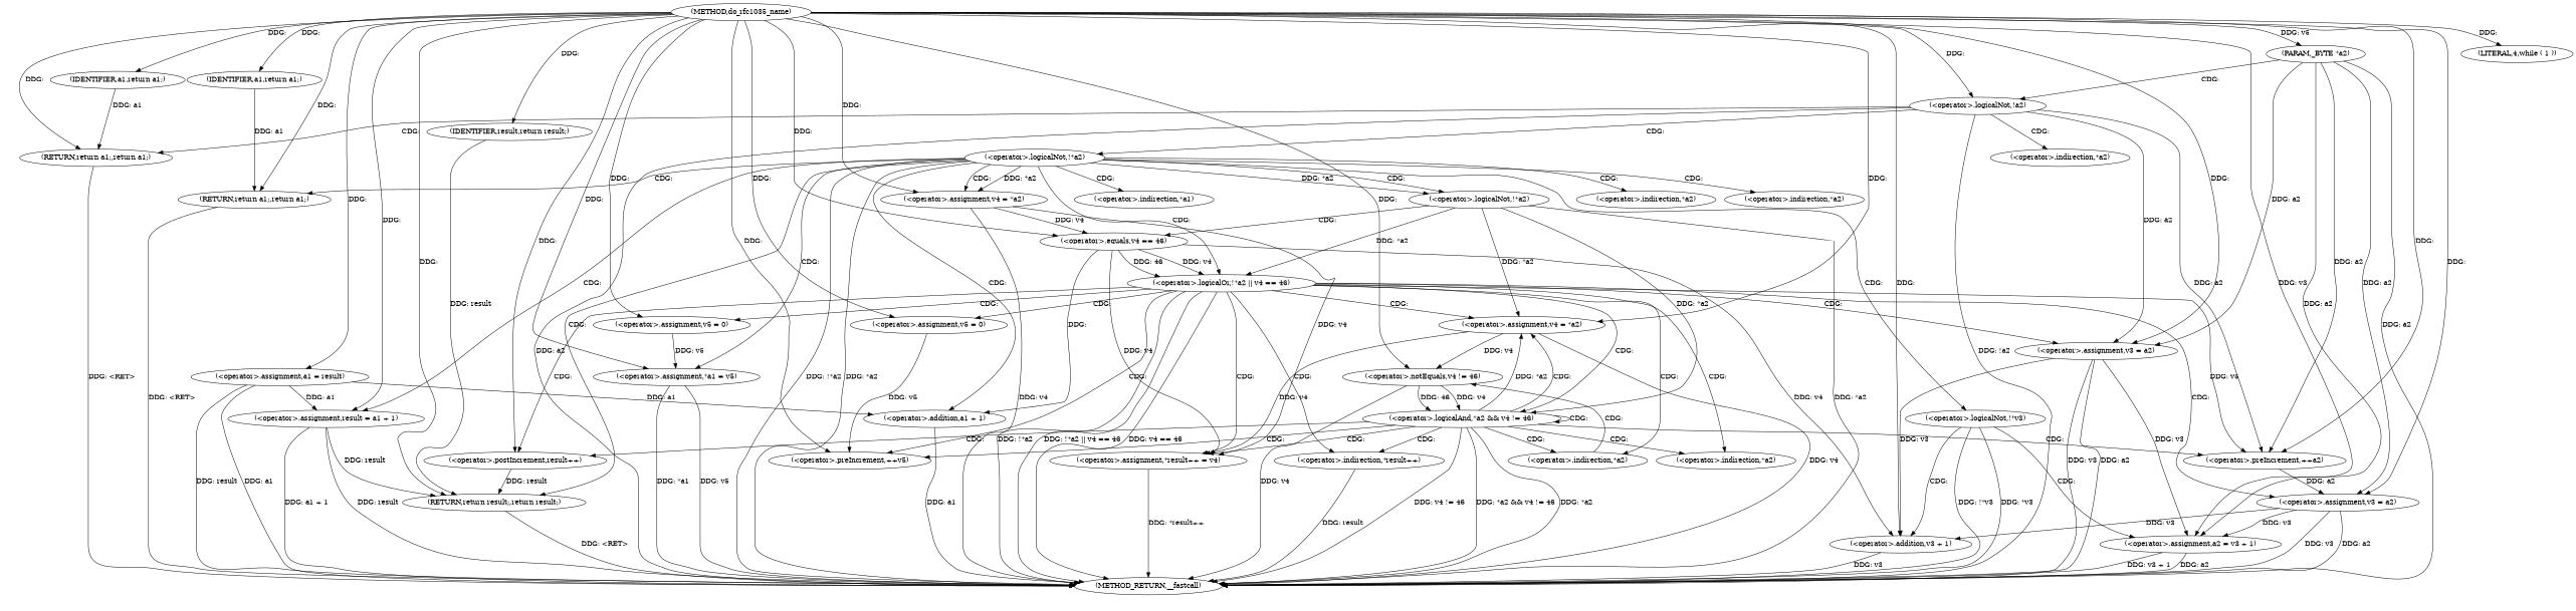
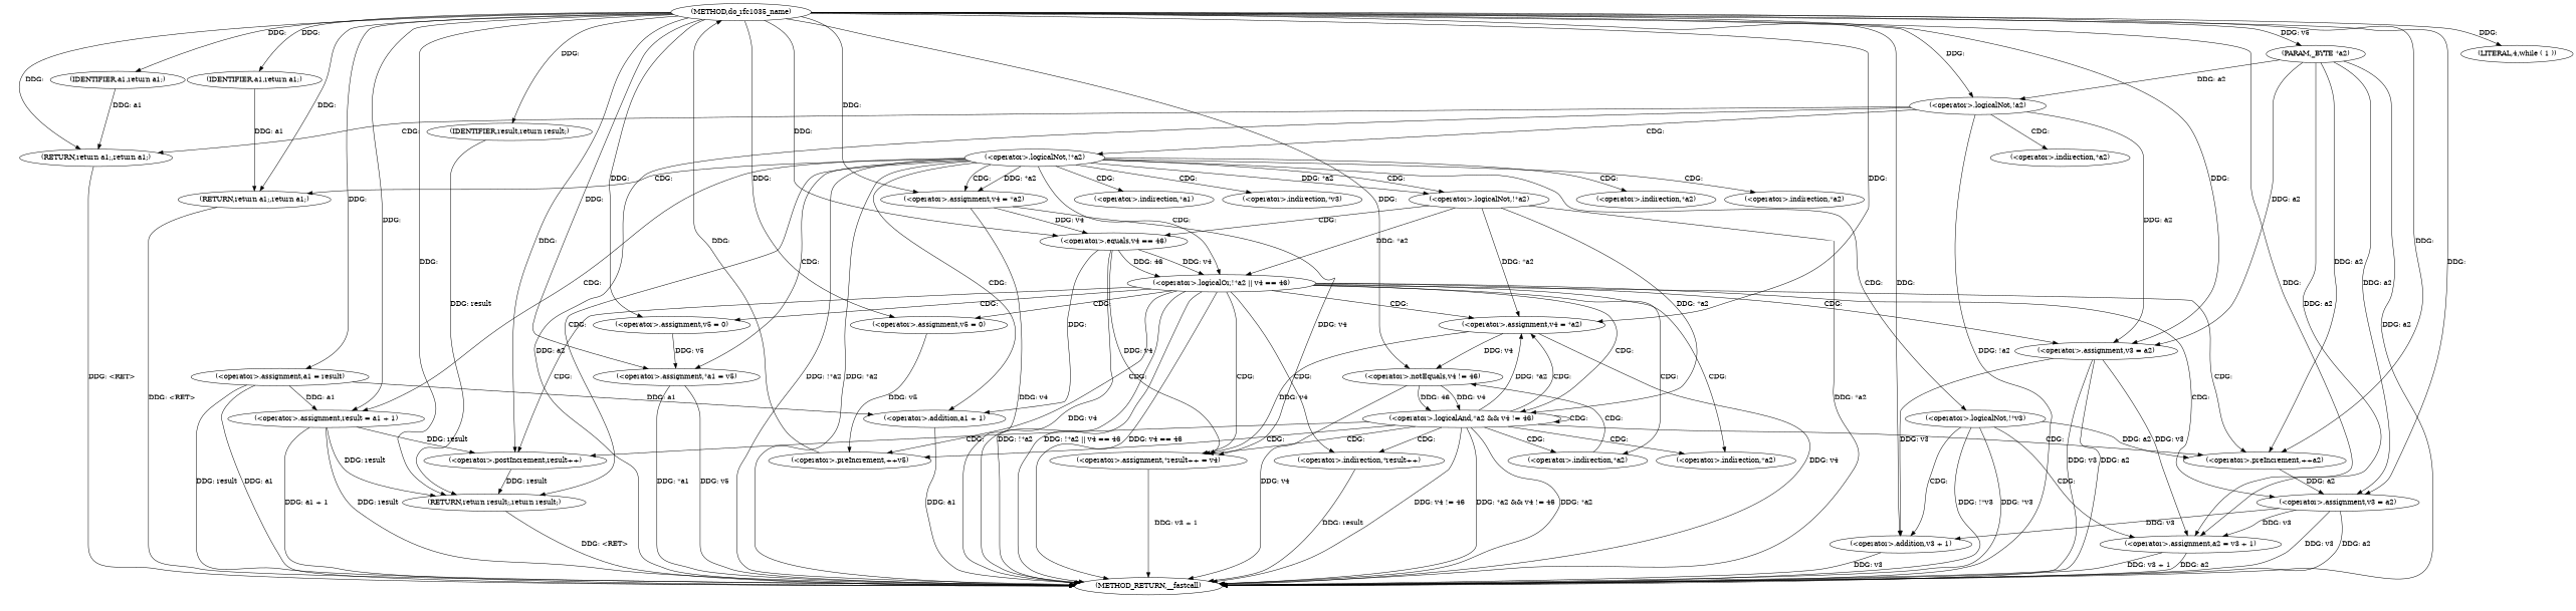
  digraph {
    fontname="DejaVu Serif"
    node [fontname="DejaVu Serif"]
    edge [fontname="DejaVu Serif"]
    n1 [label="(METHOD,do_rfc1035_name)"]
    n2 [label="(PARAM,_BYTE *a2)"]
    n3 [label="(<operator>.logicalNot,!a2)"]
    n4 [label="(RETURN,return a1;,return a1;)"]
    n5 [label="(IDENTIFIER,a1,return a1;)"]
    n6 [label="(RETURN,return a1;,return a1;)"]
    n7 [label="(IDENTIFIER,a1,return a1;)"]
    n8 [label="(LITERAL,4,while ( 1 ))"]
    n9 [label="(<operator>.assignment,result = a1 + 1)"]
    n10 [label="(<operator>.assignment,v4 = *a2)"]
    n11 [label="(<operator>.equals,v4 == 46)"]
    n12 [label="(<operator>.assignment,v3 = a2)"]
    n13 [label="(<operator>.assignment,v5 = 0)"]
    n14 [label="(<operator>.assignment,v5 = 0)"]
    n15 [label="(<operator>.postIncrement,result++)"]
    n16 [label="(<operator>.preIncrement,++a2)"]
    n17 [label="(<operator>.preIncrement,++v5)"]
    n18 [label="(<operator>.assignment,v4 = *a2)"]
    n19 [label="(<operator>.notEquals,v4 != 46)"]
    n20 [label="(<operator>.assignment,v3 = a2)"]
    n21 [label="(<operator>.assignment,*a1 = v5)"]
    n22 [label="(<operator>.assignment,a2 = v3 + 1)"]
    n23 [label="(<operator>.addition,v3 + 1)"]
    n24 [label="(<operator>.assignment,a1 = result)"]
    n25 [label="(RETURN,return result;,return result;)"]
    n26 [label="(IDENTIFIER,result,return result;)"]
    n27 [label="(METHOD_RETURN,__fastcall)"]
    n28 [label="(<operator>.logicalNot,!*a2)"]
    n29 [label="(<operator>.indirection,*a2)"]
    n30 [label="(<operator>.addition,a1 + 1)"]
    n31 [label="(<operator>.assignment,*result++ = v4)"]
    n32 [label="(<operator>.logicalOr,!*a2 || v4 == 46)"]
    n33 [label="(<operator>.logicalAnd,*a2 && v4 != 46)"]
    n34 [label="(<operator>.logicalNot,!*a2)"]
    n35 [label="(<operator>.logicalNot,!*v3)"]
    n36 [label="(<operator>.indirection,*a2)"]
    n37 [label="(<operator>.indirection,*a2)"]
    n38 [label="(<operator>.indirection,*a1)"]
+   n39 [label="(<operator>.indirection,*v3)"]
    n40 [label="(<operator>.indirection,*result++)"]
    n41 [label="(<operator>.indirection,*a2)"]
    n42 [label="(<operator>.indirection,*a2)"]
    n1 -> n2 [label="DDG: v5"]
    n1 -> n3 [label="DDG: "]
    n1 -> n4 [label="DDG: "]
    n1 -> n5 [label="DDG: "]
    n1 -> n6 [label="DDG: "]
    n1 -> n7 [label="DDG: "]
    n1 -> n8 [label="DDG: "]
    n1 -> n9 [label="DDG: "]
    n1 -> n10 [label="DDG: "]
    n1 -> n11 [label="DDG: "]
    n1 -> n12 [label="DDG: "]
    n1 -> n13 [label="DDG: "]
    n1 -> n14 [label="DDG: "]
    n1 -> n15 [label="DDG: "]
    n1 -> n16 [label="DDG: "]
-   n1 -> n17 [label="DDG: "]
+   n17 -> n1 [label="DDG: "]
    n1 -> n18 [label="DDG: "]
    n1 -> n19 [label="DDG: "]
    n1 -> n20 [label="DDG: "]
    n1 -> n21 [label="DDG: "]
-   n1 -> n22 [label="DDG: v3"]
+   n1 -> n22 [label="DDG: "]
    n1 -> n23 [label="DDG: "]
    n1 -> n24 [label="DDG: "]
    n1 -> n25 [label="DDG: "]
    n1 -> n26 [label="DDG: "]
-   n2 -> n3 [label="CDG: "]
+   n2 -> n3 [label="DDG: a2"]
    n2 -> n12 [label="DDG: a2"]
    n2 -> n16 [label="DDG: a2"]
    n2 -> n20 [label="DDG: a2"]
    n2 -> n22 [label="DDG: a2"]
    n2 -> n27 [label="DDG: a2"]
    n3 -> n4 [label="CDG: "]
    n3 -> n12 [label="DDG: a2"]
-   n3 -> n16 [label="DDG: a2"]
+   n35 -> n16 [label="DDG: a2"]
    n3 -> n27 [label="DDG: !a2"]
    n3 -> n27 [label="DDG: a2"]
    n3 -> n28 [label="CDG: "]
    n3 -> n29 [label="CDG: "]
    n4 -> n27 [label="DDG: <RET>"]
    n5 -> n4 [label="DDG: a1"]
    n6 -> n27 [label="DDG: <RET>"]
    n7 -> n6 [label="DDG: a1"]
+   n9 -> n15 [label="DDG: result"]
    n9 -> n25 [label="DDG: result"]
    n9 -> n27 [label="DDG: a1 + 1"]
    n9 -> n27 [label="DDG: result"]
    n10 -> n11 [label="DDG: v4"]
    n10 -> n27 [label="DDG: v4"]
    n10 -> n31 [label="DDG: v4"]
-   n11 -> n23 [label="DDG: v4"]
+   n11 -> n27 [label="DDG: v4"]
    n11 -> n30 [label="DDG: "]
    n11 -> n31 [label="DDG: v4"]
    n11 -> n32 [label="DDG: v4"]
    n11 -> n32 [label="DDG: 46"]
    n12 -> n22 [label="DDG: v3"]
    n12 -> n23 [label="DDG: v3"]
    n12 -> n27 [label="DDG: v3"]
    n12 -> n27 [label="DDG: a2"]
    n13 -> n21 [label="DDG: v5"]
    n14 -> n17 [label="DDG: v5"]
    n15 -> n25 [label="DDG: result"]
    n16 -> n20 [label="DDG: a2"]
    n18 -> n19 [label="DDG: v4"]
    n18 -> n27 [label="DDG: v4"]
    n18 -> n31 [label="DDG: v4"]
    n19 -> n27 [label="DDG: v4"]
    n19 -> n33 [label="DDG: v4"]
    n19 -> n33 [label="DDG: 46"]
    n20 -> n22 [label="DDG: v3"]
    n20 -> n23 [label="DDG: v3"]
    n20 -> n27 [label="DDG: v3"]
    n20 -> n27 [label="DDG: a2"]
    n21 -> n27 [label="DDG: *a1"]
    n21 -> n27 [label="DDG: v5"]
    n22 -> n27 [label="DDG: v3 + 1"]
    n22 -> n27 [label="DDG: a2"]
    n23 -> n27 [label="DDG: v3"]
    n24 -> n9 [label="DDG: a1"]
    n24 -> n27 [label="DDG: a1"]
    n24 -> n27 [label="DDG: result"]
    n24 -> n30 [label="DDG: a1"]
    n25 -> n27 [label="DDG: <RET>"]
    n26 -> n25 [label="DDG: result"]
    n28 -> n6 [label="CDG: "]
    n28 -> n9 [label="CDG: "]
    n28 -> n10 [label="DDG: *a2"]
    n28 -> n10 [label="CDG: "]
    n28 -> n21 [label="CDG: "]
    n28 -> n25 [label="CDG: "]
    n28 -> n27 [label="DDG: !*a2"]
    n28 -> n27 [label="DDG: *a2"]
    n28 -> n30 [label="CDG: "]
    n28 -> n32 [label="CDG: "]
    n28 -> n34 [label="DDG: *a2"]
    n28 -> n34 [label="CDG: "]
    n28 -> n35 [label="CDG: "]
    n28 -> n36 [label="CDG: "]
    n28 -> n37 [label="CDG: "]
    n28 -> n38 [label="CDG: "]
+   n28 -> n39 [label="CDG: "]
    n30 -> n27 [label="DDG: a1"]
-   n31 -> n27 [label="DDG: *result++"]
+   n31 -> n27 [label="DDG: v3 + 1"]
    n32 -> n12 [label="CDG: "]
    n32 -> n13 [label="CDG: "]
    n32 -> n14 [label="CDG: "]
    n32 -> n15 [label="CDG: "]
-   n32 -> n16 [label="DDG: v5"]
+   n32 -> n16 [label="CDG: "]
    n32 -> n17 [label="CDG: "]
    n32 -> n18 [label="CDG: "]
    n32 -> n20 [label="CDG: "]
    n32 -> n27 [label="DDG: !*a2"]
    n32 -> n27 [label="DDG: !*a2 || v4 == 46"]
    n32 -> n27 [label="DDG: v4 == 46"]
    n32 -> n31 [label="CDG: "]
    n32 -> n33 [label="CDG: "]
    n32 -> n40 [label="CDG: "]
    n32 -> n41 [label="CDG: "]
    n32 -> n42 [label="CDG: "]
    n33 -> n15 [label="CDG: "]
    n33 -> n16 [label="CDG: "]
    n33 -> n17 [label="CDG: "]
    n33 -> n18 [label="DDG: *a2"]
    n33 -> n18 [label="CDG: "]
    n33 -> n27 [label="DDG: v4 != 46"]
    n33 -> n27 [label="DDG: *a2 && v4 != 46"]
    n33 -> n27 [label="DDG: *a2"]
    n33 -> n31 [label="CDG: "]
    n33 -> n33 [label="CDG: "]
    n33 -> n40 [label="CDG: "]
    n33 -> n41 [label="CDG: "]
    n33 -> n42 [label="CDG: "]
    n34 -> n11 [label="CDG: "]
    n34 -> n18 [label="DDG: *a2"]
    n34 -> n27 [label="DDG: *a2"]
    n34 -> n32 [label="DDG: *a2"]
    n34 -> n33 [label="DDG: *a2"]
    n35 -> n22 [label="CDG: "]
    n35 -> n23 [label="CDG: "]
    n35 -> n27 [label="DDG: !*v3"]
    n35 -> n27 [label="DDG: *v3"]
    n40 -> n27 [label="DDG: result"]
    n42 -> n19 [label="CDG: "]
  }
